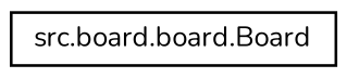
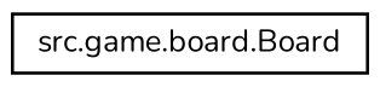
  digraph {
    rankdir=LR
    fontname=Nunito
-   n1 [color=black fillcolor=white fontname=Nunito fontsize=10 height=0.2 label="src.board.board.Board" shape=record style=filled width=0.4]
+   n1 [color=black fillcolor=white fontname=Nunito fontsize=10 height=0.2 label="src.game.board.Board" shape=record style=filled width=0.4]
  }
